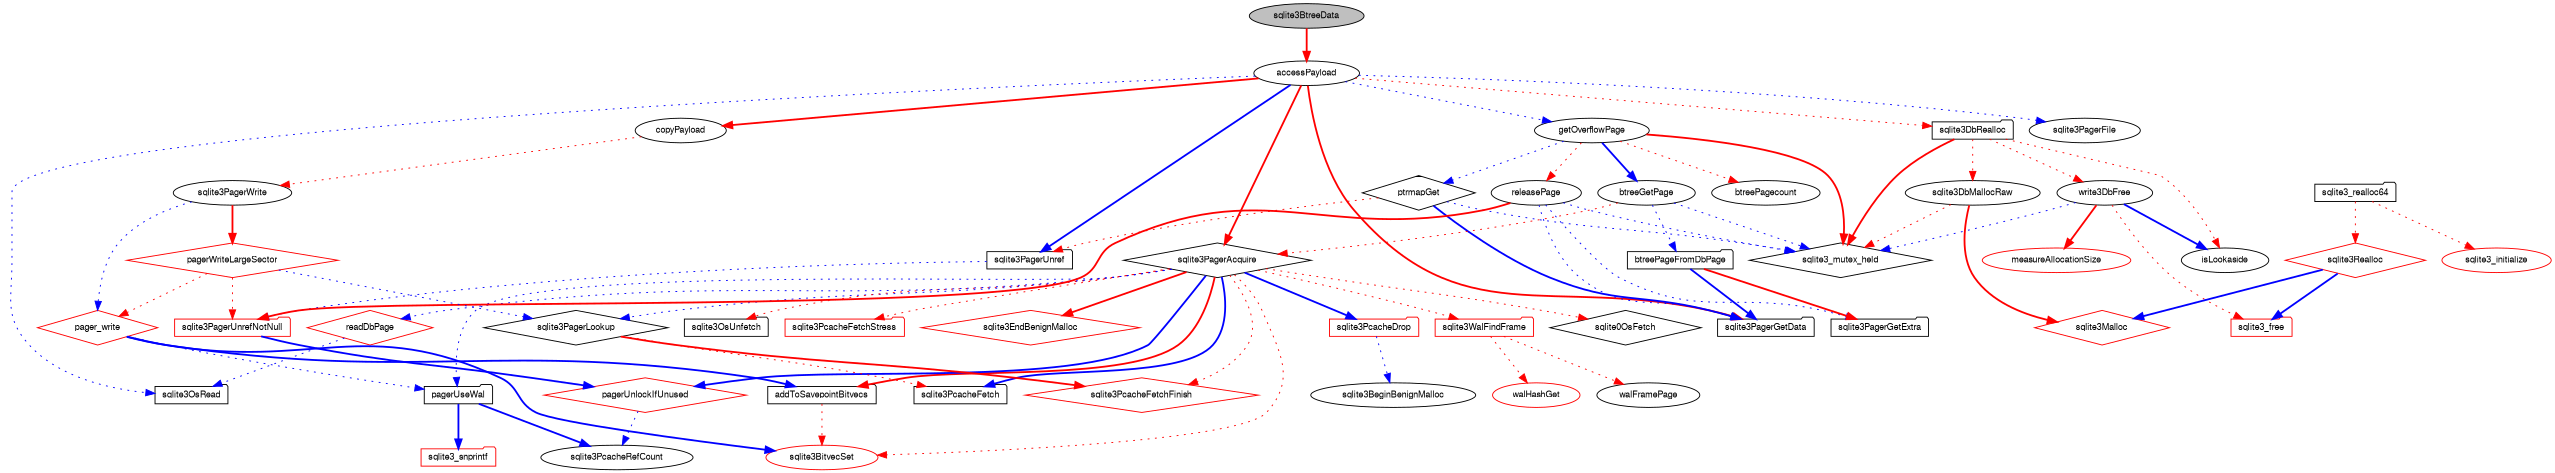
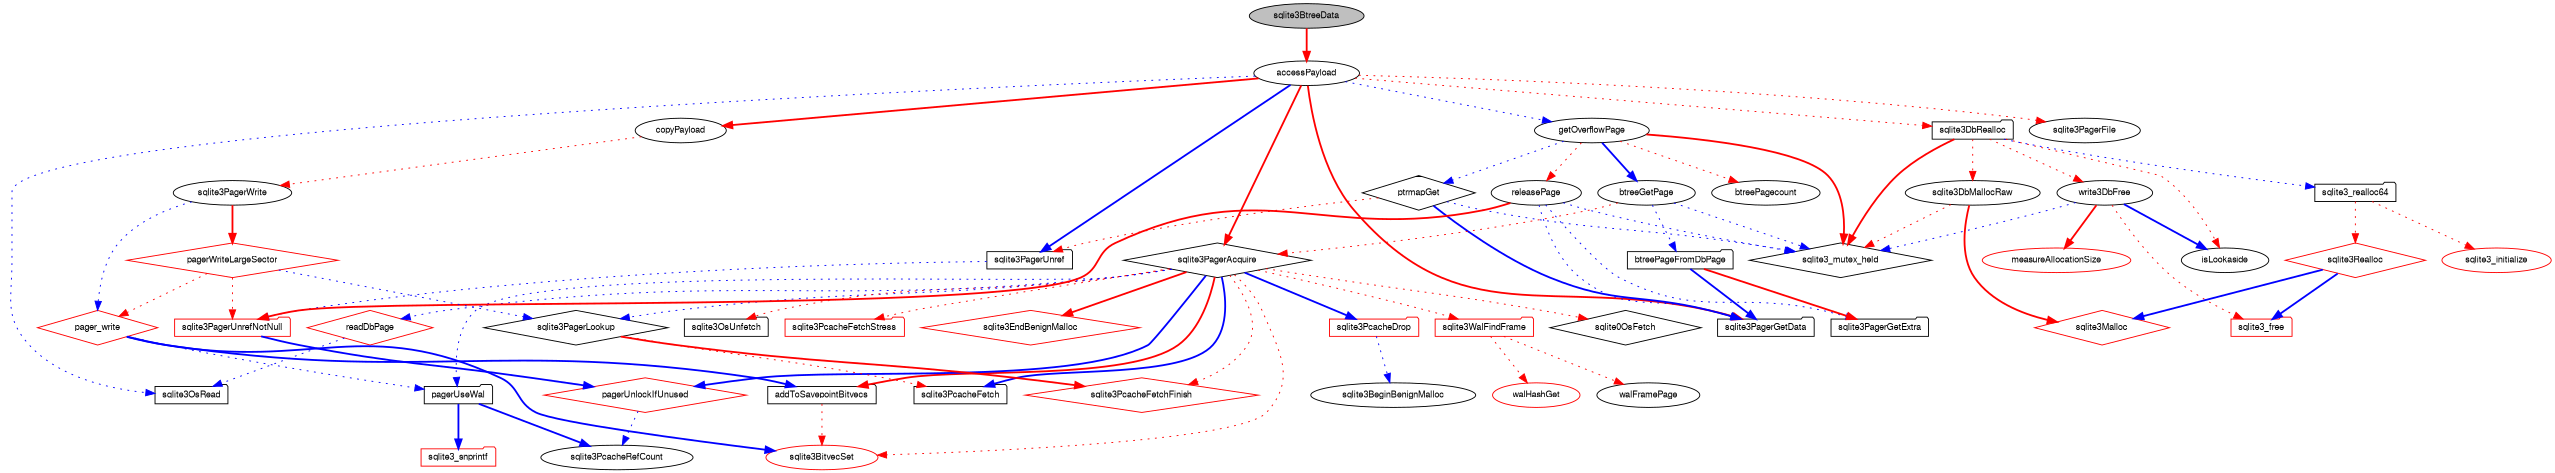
  digraph {
    rankdir=TB
    node [color=black fillcolor=white fontname=FreeSans fontsize=10 shape=ellipse style=filled]
    edge [color=red fontname=FreeSans fontsize=10 labelfontname=FreeSans labelfontsize=10 style=dotted]
    n1 [fillcolor=grey75 fontcolor=black height=0.2 label=sqlite3BtreeData width=0.4]
    n2 [height=0.2 label=accessPayload width=0.4]
    n3 [height=0.2 label=copyPayload width=0.4]
    n4 [height=0.2 label=sqlite3DbRealloc shape=folder width=0.4]
    n5 [height=0.2 label=getOverflowPage width=0.4]
    n6 [height=0.2 label=sqlite3PagerGetData shape=folder width=0.4]
    n7 [height=0.2 label=sqlite3PagerUnref shape=folder width=0.4]
    n8 [height=0.2 label=sqlite3PagerAcquire shape=diamond width=0.4]
    n9 [height=0.2 label=sqlite3OsRead shape=folder width=0.4]
    n10 [height=0.2 label=sqlite3PagerFile width=0.4]
    n11 [height=0.2 label=sqlite3PagerWrite width=0.4]
    n12 [height=0.2 label=sqlite3_mutex_held shape=diamond width=0.4]
    n13 [height=0.2 label=sqlite3DbMallocRaw width=0.4]
    n14 [height=0.2 label=isLookaside width=0.4]
    n15 [height=0.2 label=write3DbFree width=0.4]
    n16 [height=0.2 label=sqlite3_realloc64 shape=folder width=0.4]
    n17 [height=0.2 label=btreePagecount width=0.4]
    n18 [height=0.2 label=ptrmapGet shape=diamond width=0.4]
    n19 [height=0.2 label=btreeGetPage width=0.4]
    n20 [height=0.2 label=releasePage width=0.4]
    n21 [color=red height=0.2 label=sqlite3PagerUnrefNotNull shape=folder width=0.4]
    n22 [height=0.2 label=sqlite3PagerLookup shape=diamond width=0.4]
    n23 [height=0.2 label=pagerUseWal shape=folder width=0.4]
    n24 [color=red height=0.2 label=sqlite3BitvecSet width=0.4]
    n25 [height=0.2 label=addToSavepointBitvecs shape=folder width=0.4]
    n26 [color=red height=0.2 label=pagerUnlockIfUnused shape=diamond width=0.4]
    n27 [height=0.2 label=sqlite3PcacheFetch shape=folder width=0.4]
    n28 [color=red height=0.2 label=sqlite3PcacheFetchFinish shape=diamond width=0.4]
    n29 [color=red height=0.2 label=sqlite3WalFindFrame shape=folder width=0.4]
    n30 [height=0.2 label=sqlite0OsFetch shape=diamond width=0.4]
    n31 [height=0.2 label=sqlite3OsUnfetch shape=folder width=0.4]
    n32 [color=red height=0.2 label=sqlite3PcacheFetchStress shape=folder width=0.4]
    n33 [color=red height=0.2 label=sqlite3EndBenignMalloc shape=diamond width=0.4]
    n34 [color=red height=0.2 label=readDbPage shape=diamond width=0.4]
    n35 [color=red height=0.2 label=sqlite3PcacheDrop shape=folder width=0.4]
    n36 [color=red height=0.2 label=pagerWriteLargeSector shape=diamond width=0.4]
    n37 [color=red height=0.2 label=pager_write shape=diamond width=0.4]
    n38 [height=0.2 label=sqlite3PcacheRefCount width=0.4]
    n39 [color=red height=0.2 label=sqlite3_snprintf shape=folder width=0.4]
    n40 [color=red height=0.2 label=sqlite3Malloc shape=diamond width=0.4]
    n41 [color=red height=0.2 label=measureAllocationSize width=0.4]
    n42 [color=red height=0.2 label=sqlite3_free shape=folder width=0.4]
    n43 [color=red height=0.2 label=sqlite3_initialize width=0.4]
    n44 [color=red height=0.2 label=sqlite3Realloc shape=diamond width=0.4]
    n45 [height=0.2 label=btreePageFromDbPage shape=folder width=0.4]
    n46 [height=0.2 label=sqlite3PagerGetExtra shape=folder width=0.4]
    n47 [height=0.2 label=walFramePage width=0.4]
    n48 [color=red height=0.2 label=walHashGet width=0.4]
    n49 [height=0.2 label=sqlite3BeginBenignMalloc width=0.4]
    n1 -> n2 [style=bold]
    n2 -> n3 [style=bold]
    n2 -> n4
    n2 -> n5 [color=blue]
    n2 -> n6 [style=bold]
    n2 -> n7 [color=blue style=bold]
    n2 -> n8 [style=bold]
    n2 -> n9 [color=blue]
-   n2 -> n10 [color=blue]
+   n2 -> n10
    n3 -> n11
    n4 -> n12 [style=bold]
    n4 -> n13
    n4 -> n14
    n4 -> n15
+   n4 -> n16 [color=blue]
    n5 -> n12 [style=bold]
    n5 -> n17
    n5 -> n18 [color=blue]
    n5 -> n19 [color=blue style=bold]
    n5 -> n20
    n7 -> n21 [color=blue]
    n8 -> n22 [color=blue]
    n8 -> n23 [color=blue]
    n8 -> n24
    n8 -> n25 [style=bold]
    n8 -> n26 [color=blue style=bold]
    n8 -> n27 [color=blue style=bold]
    n8 -> n28
    n8 -> n29
    n8 -> n30
    n8 -> n31
    n8 -> n32
    n8 -> n33 [style=bold]
    n8 -> n34 [color=blue]
    n8 -> n35 [color=blue style=bold]
    n11 -> n36 [style=bold]
    n11 -> n37 [color=blue]
    n13 -> n12
    n13 -> n40 [style=bold]
    n15 -> n12 [color=blue]
    n15 -> n14 [color=blue style=bold]
    n15 -> n41 [style=bold]
    n15 -> n42
    n16 -> n43
    n16 -> n44
    n18 -> n6 [color=blue style=bold]
    n18 -> n7
    n18 -> n12 [color=blue]
    n19 -> n8
    n19 -> n12 [color=blue]
    n19 -> n45 [color=blue]
    n20 -> n6 [color=blue]
    n20 -> n12 [color=blue]
    n20 -> n21 [style=bold]
    n20 -> n46 [color=blue]
    n21 -> n26 [color=blue style=bold]
    n22 -> n27
    n22 -> n28 [style=bold]
    n23 -> n38 [color=blue style=bold]
    n23 -> n39 [color=blue style=bold]
    n25 -> n24
    n26 -> n38 [color=blue]
    n29 -> n47
    n29 -> n48
    n34 -> n9 [color=blue]
    n35 -> n49 [color=blue]
    n36 -> n21
    n36 -> n22 [color=blue]
    n36 -> n37
    n37 -> n23 [color=blue]
    n37 -> n24 [color=blue style=bold]
    n37 -> n25 [color=blue style=bold]
    n44 -> n40 [color=blue style=bold]
    n44 -> n42 [color=blue style=bold]
    n45 -> n6 [color=blue style=bold]
    n45 -> n46 [style=bold]
  }
